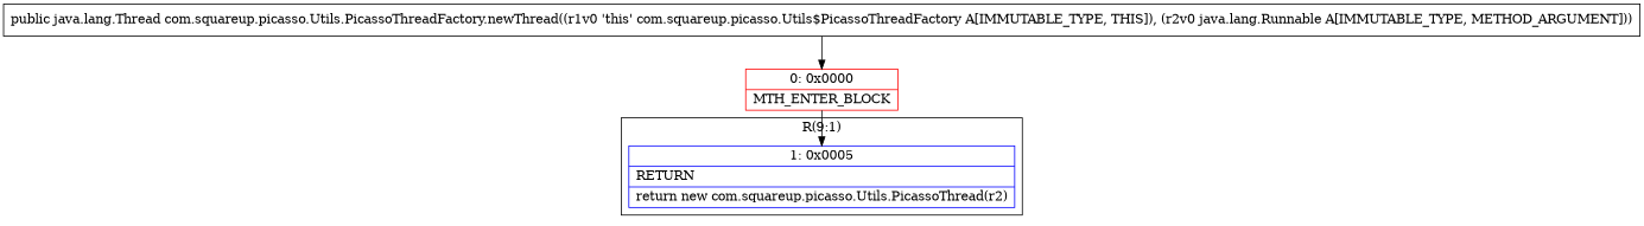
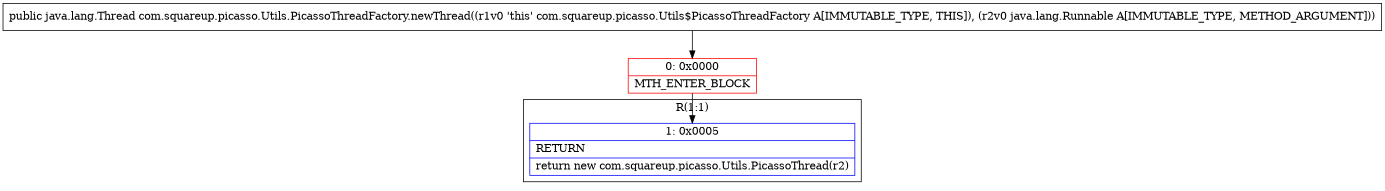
  digraph {
    node [shape=record]
    n1 [color=blue label="{1\:\ 0x0005|RETURN\l|return new com.squareup.picasso.Utils.PicassoThread(r2)\l}"]
    n2 [color=red label="{0\:\ 0x0000|MTH_ENTER_BLOCK\l}"]
    n3 [label="{public java.lang.Thread com.squareup.picasso.Utils.PicassoThreadFactory.newThread((r1v0 'this' com.squareup.picasso.Utils$PicassoThreadFactory A[IMMUTABLE_TYPE, THIS]), (r2v0 java.lang.Runnable A[IMMUTABLE_TYPE, METHOD_ARGUMENT])) }"]
    subgraph cluster_1 {
-     label="R(9:1)"
+     label="R(1:1)"
      n1
    }
    n2 -> n1
    n3 -> n2
  }
